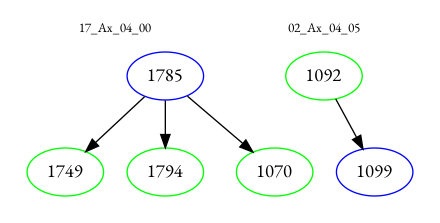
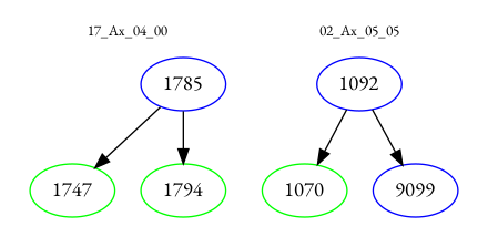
  digraph {
    fontname="EB Garamond"
    node [color=blue fontname="EB Garamond"]
    edge [color=black fontname="EB Garamond"]
    n1 [label=1785]
-   n2 [color=green label=1749]
+   n2 [color=green label=1747]
    n3 [color=green label=1794]
-   n4 [color=green label=1092]
+   n4 [label=1092]
    n5 [color=green label=1070]
-   n6 [label=1099]
+   n6 [label=9099]
    subgraph cluster_1 {
      color=white
      fontsize=10
      label="17_Ax_04_00"
      n1
      n2
      n3
    }
    subgraph cluster_2 {
      color=white
      fontsize=10
-     label="02_Ax_04_05"
+     label="02_Ax_05_05"
      n4
      n5
      n6
    }
    n1 -> n2
    n1 -> n3
-   n1 -> n5
+   n4 -> n5
    n4 -> n6
  }
